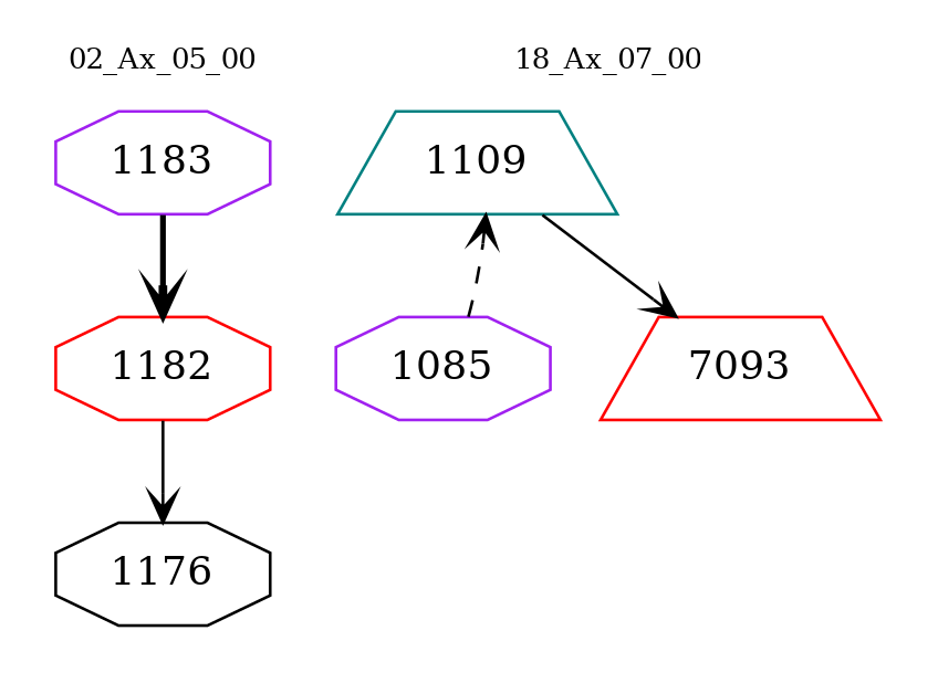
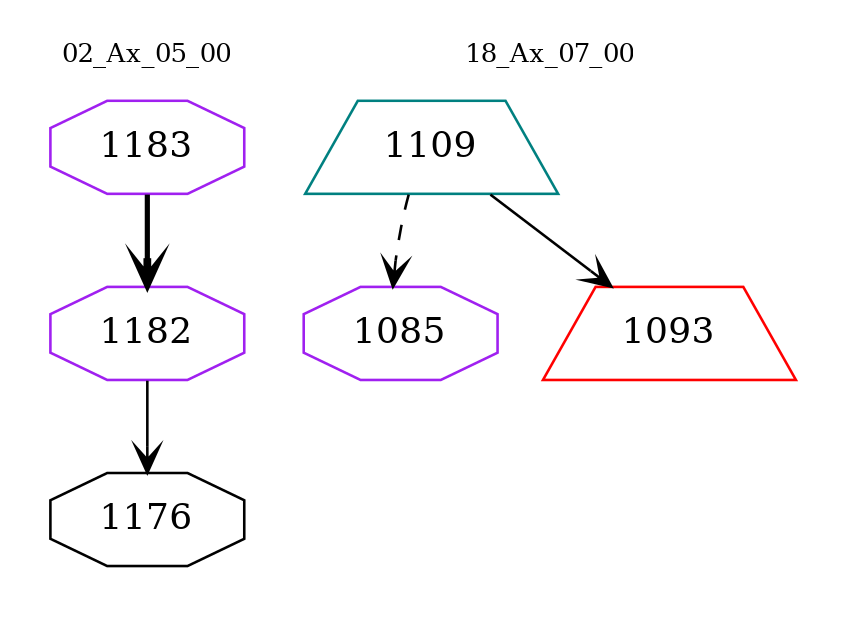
  digraph {
    node [color=red shape=octagon]
    edge [arrowhead=vee color=black style=solid]
-   n1 [label=1182]
+   n1 [color=purple label=1182]
    n2 [color=black label=1176]
    n3 [color=purple label=1183]
    n4 [color=teal label=1109 shape=trapezium]
    n5 [color=purple label=1085]
-   n6 [label=7093 shape=trapezium]
+   n6 [label=1093 shape=trapezium]
    subgraph cluster_1 {
      color=white
      fontsize=10
      label="02_Ax_05_00"
      n1
      n2
      n3
    }
    subgraph cluster_2 {
      color=white
      fontsize=10
      label="18_Ax_07_00"
      n4
      n5
      n6
    }
    n1 -> n2
    n3 -> n1 [style=bold]
-   n5 -> n4 [style=dashed]
+   n4 -> n5 [style=dashed]
    n4 -> n6
  }
